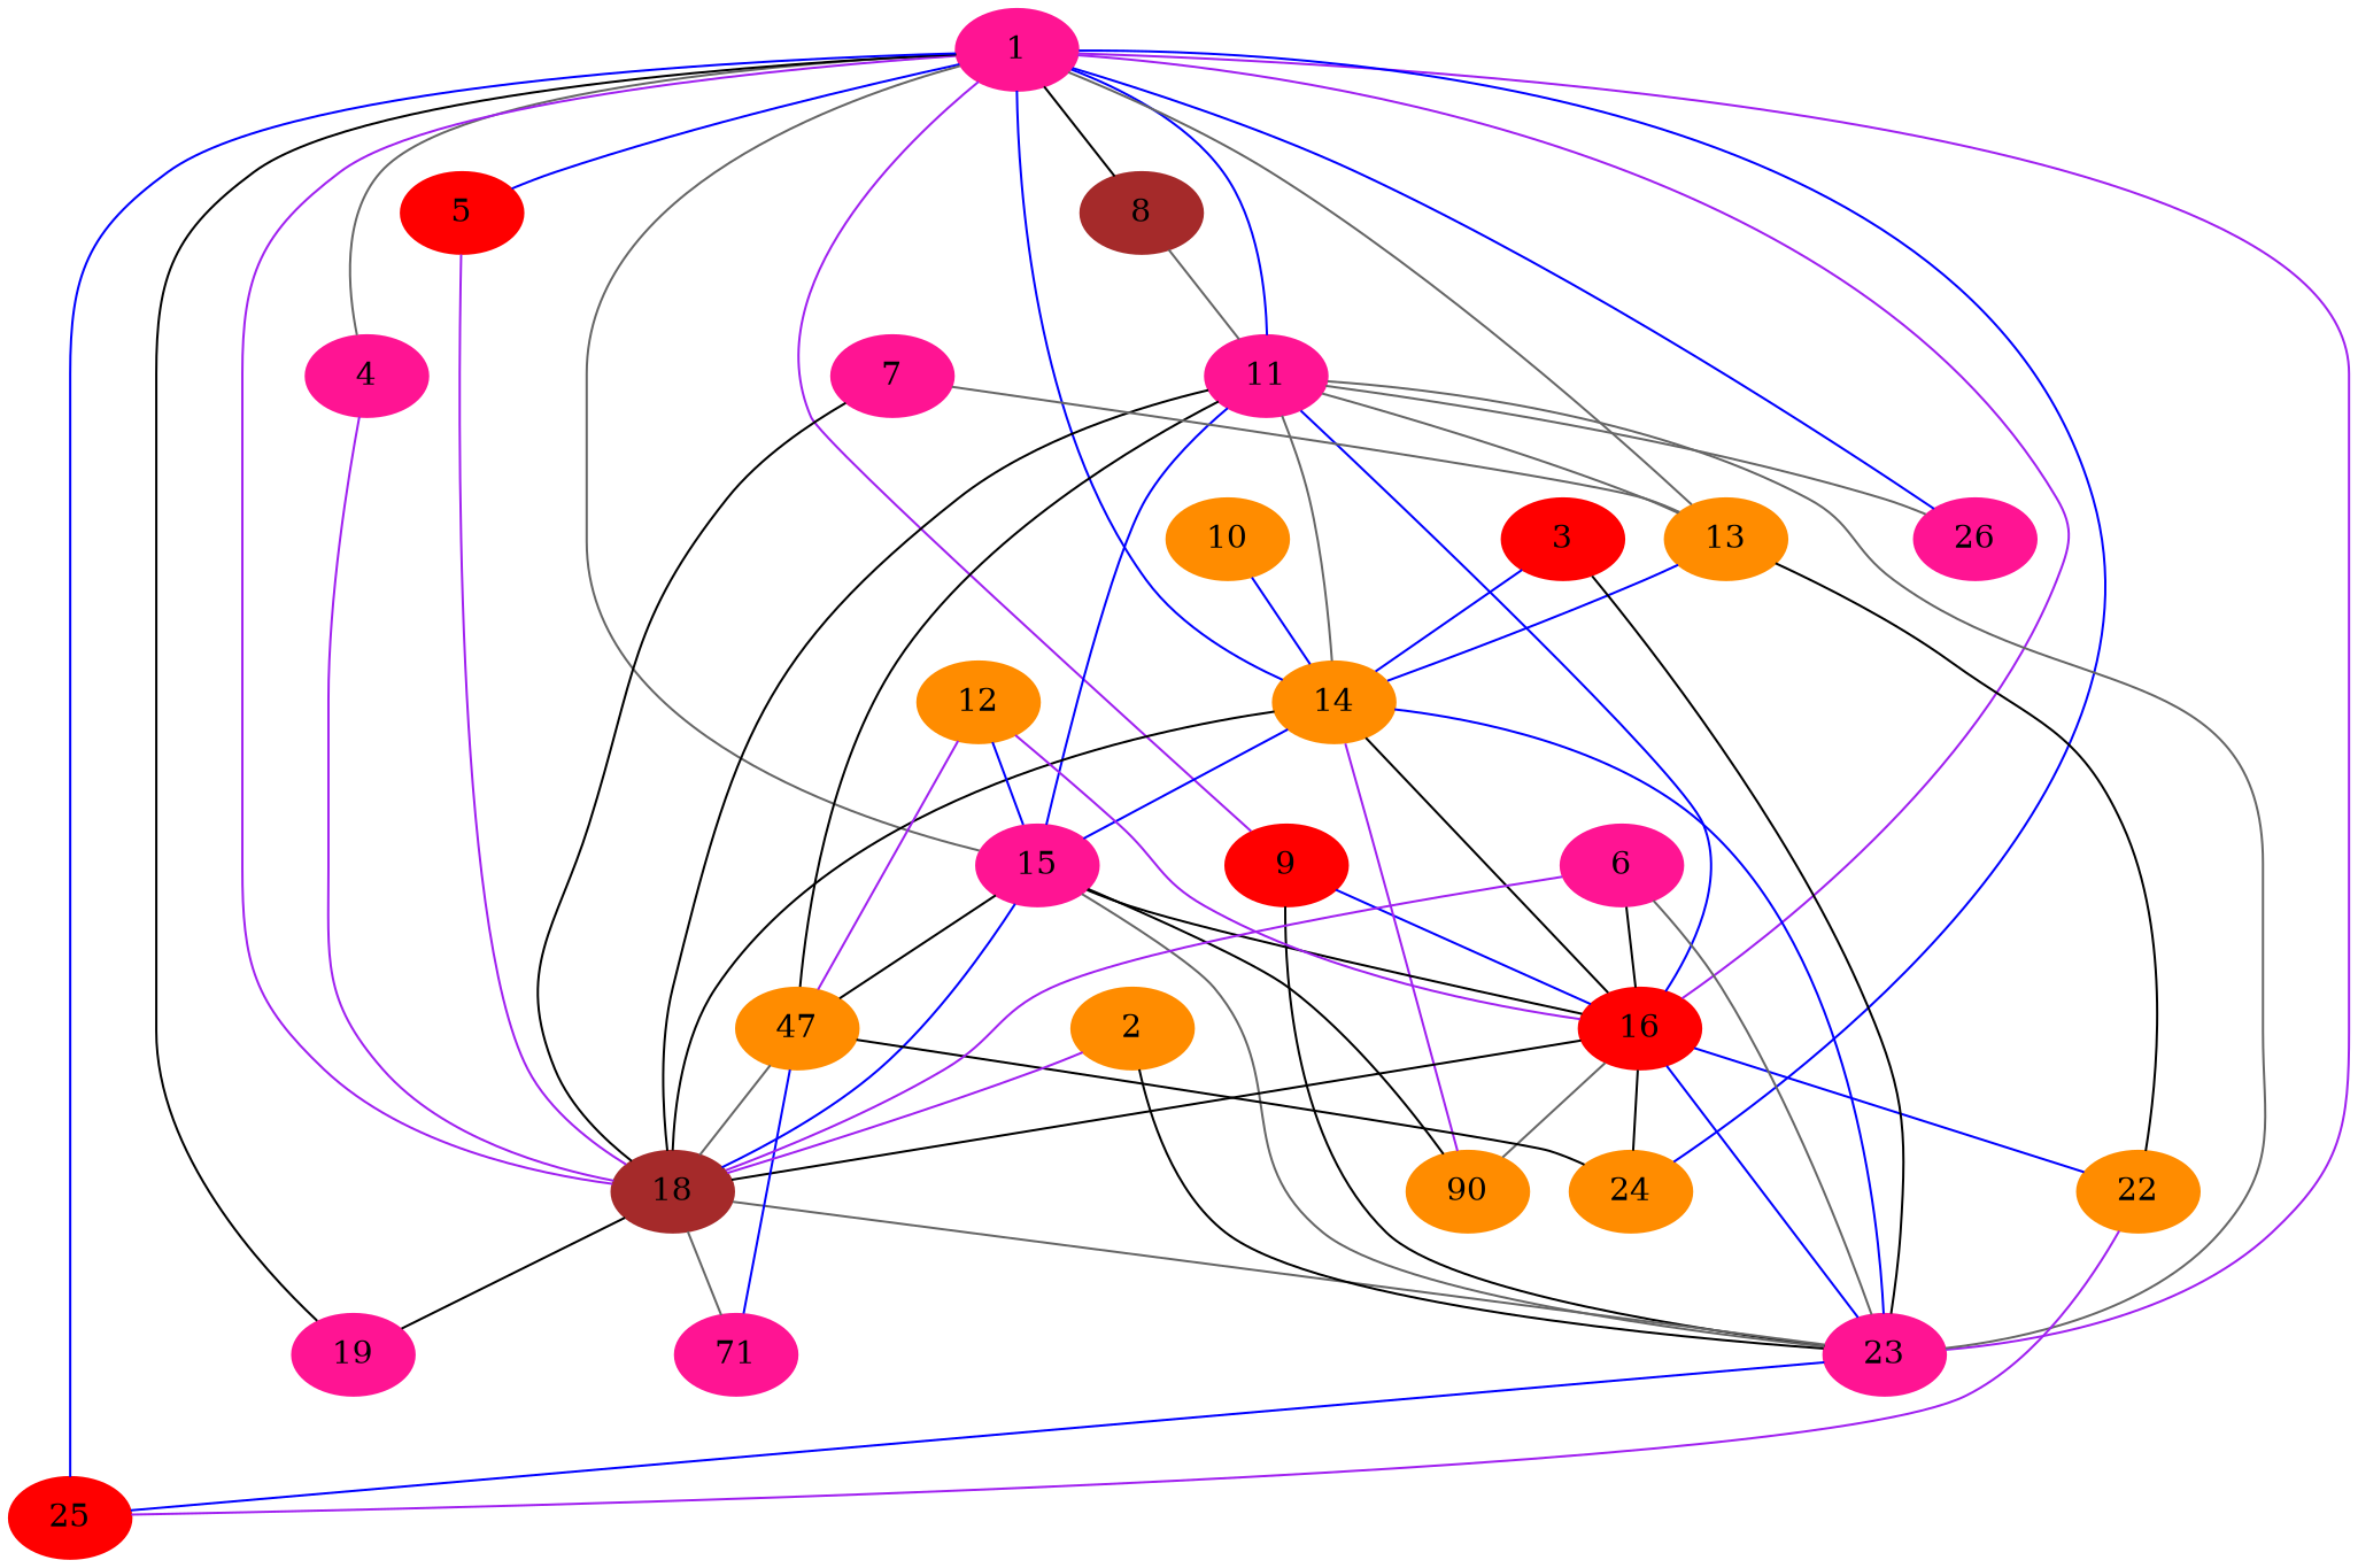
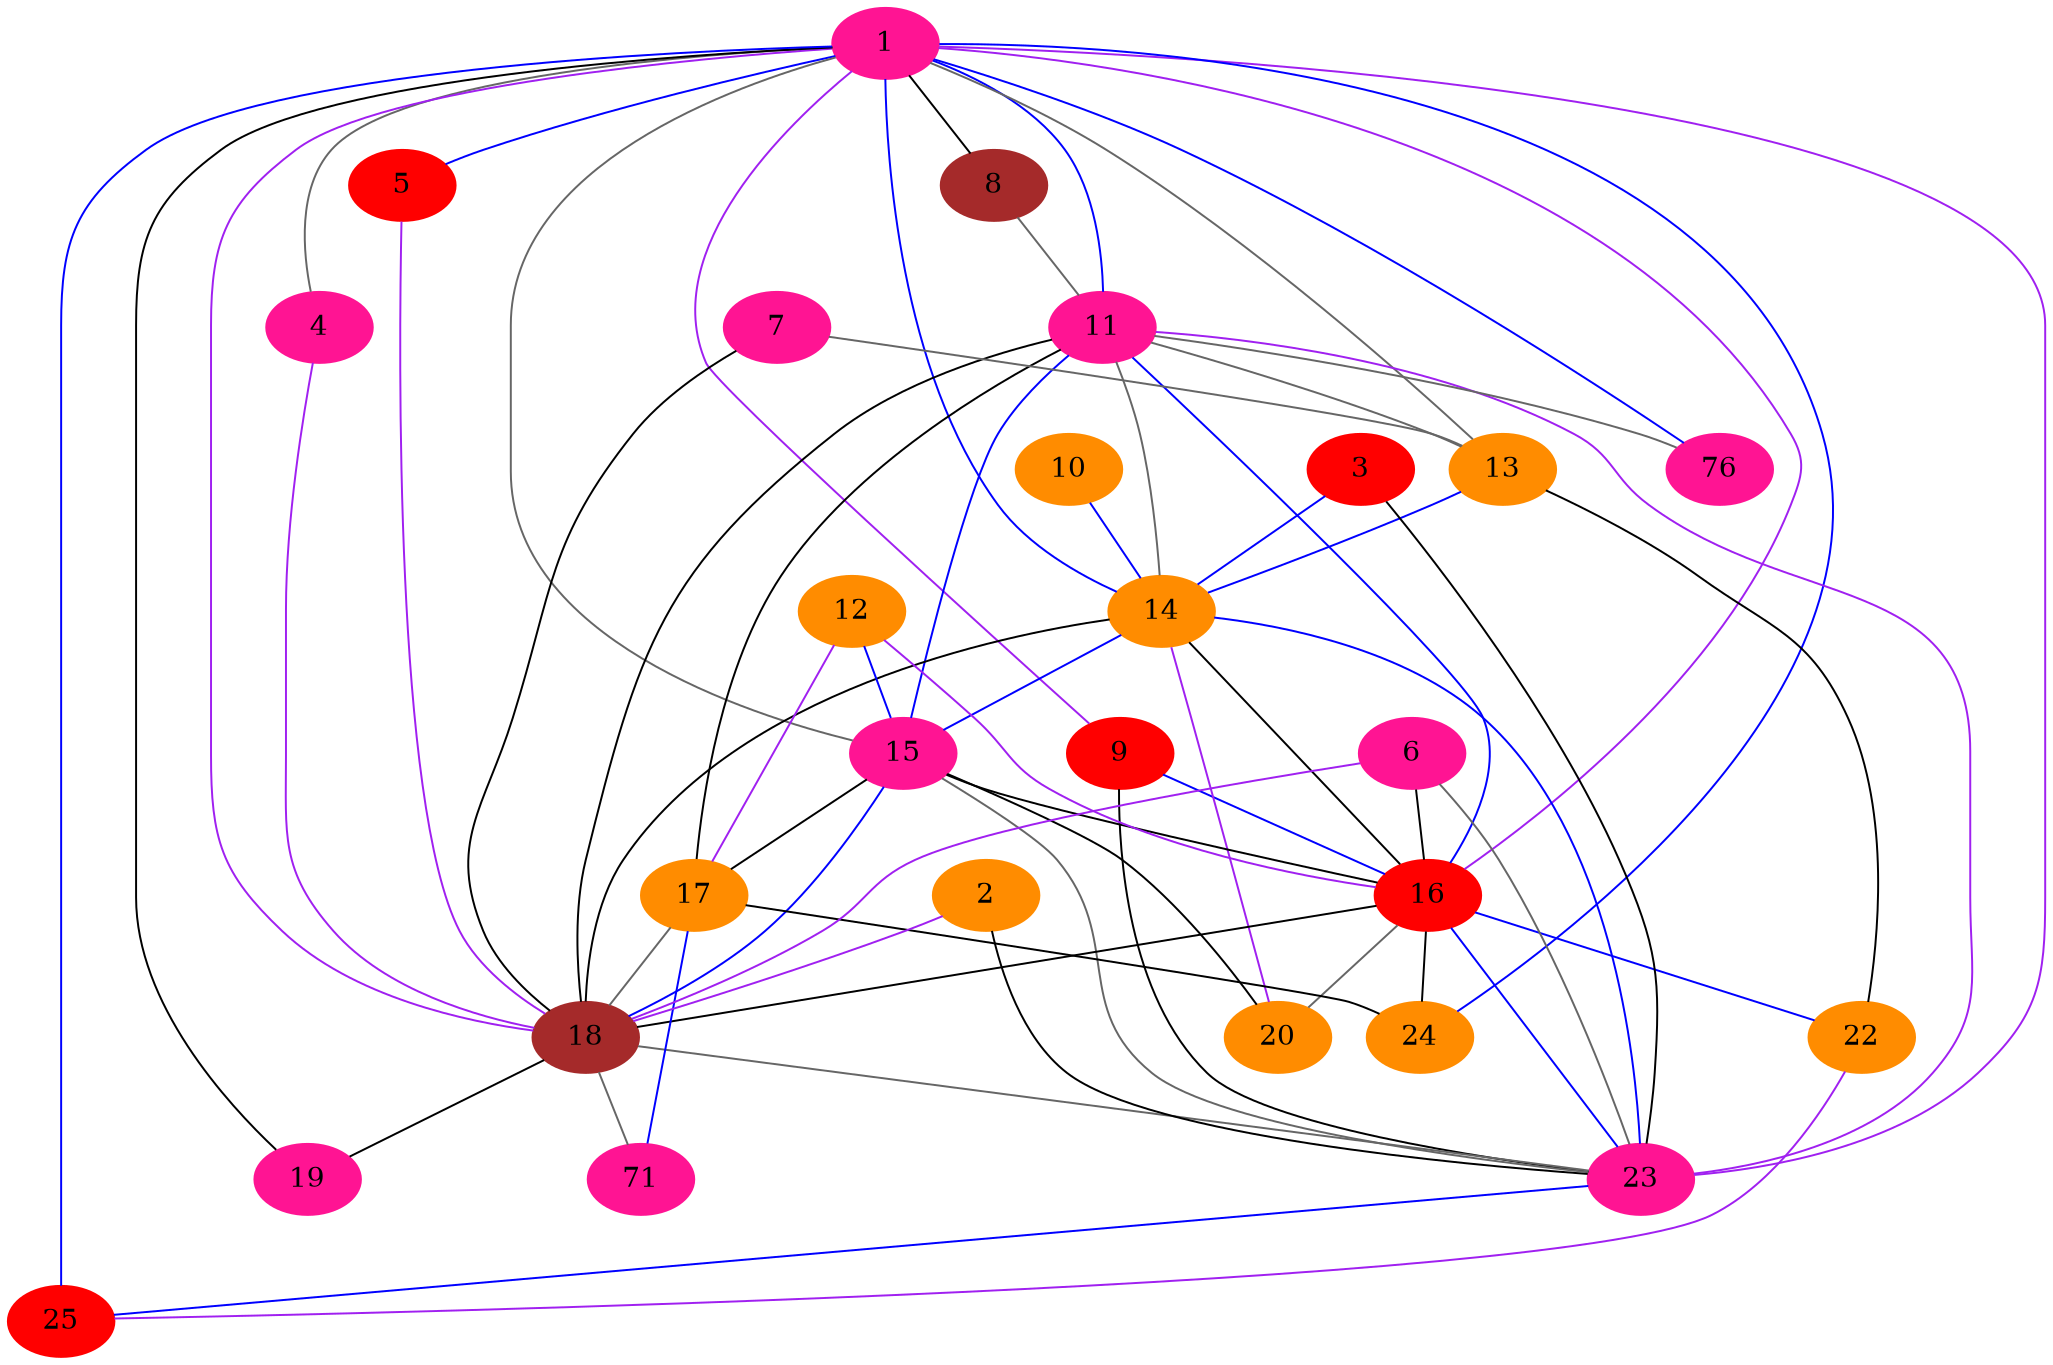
  graph {
    node [color=deeppink style=filled]
    edge [color=blue weight=1.0]
    1
    4
    5 [color=red]
    8 [color=brown]
    9 [color=red]
    11
    13 [color=darkorange]
    14 [color=darkorange]
    15
    16 [color=red]
    18 [color=brown]
    19
    23
    25 [color=red]
-   26
+   26 [label=76]
    24 [color=darkorange]
-   17 [color=darkorange label=47]
+   17 [color=darkorange]
    22 [color=darkorange]
-   20 [color=darkorange label=90]
+   20 [color=darkorange]
    n20 [label=71]
    2 [color=darkorange]
    3 [color=red]
    6
    7
    10 [color=darkorange]
    12 [color=darkorange]
    1 -- 4 [color=gray40]
    1 -- 5
    1 -- 8 [color=black]
    1 -- 9 [color=purple]
    1 -- 11 [weight=3.0]
    1 -- 13 [color=gray40]
    1 -- 14 [weight=3.0]
    1 -- 15 [color=gray40 weight=6.0]
    1 -- 16 [color=purple weight=4.0]
    1 -- 18 [color=purple weight=4.0]
    1 -- 19 [color=black]
    1 -- 23 [color=purple weight=4.0]
    1 -- 25 [weight=3.0]
    1 -- 26
    1 -- 24
    4 -- 18 [color=purple]
    5 -- 18 [color=purple]
    8 -- 11 [color=gray40]
    9 -- 16
    9 -- 23 [color=black]
    11 -- 13 [color=gray40 weight=2.0]
    11 -- 14 [color=gray40]
    11 -- 15 [weight=3.0]
    11 -- 16
    11 -- 18 [color=black]
-   11 -- 23 [color=gray40 weight=2.0]
+   11 -- 23 [color=purple weight=2.0]
    11 -- 26 [color=gray40]
    11 -- 17 [color=black]
    13 -- 14
    13 -- 22 [color=black]
    14 -- 15 [weight=2.0]
    14 -- 16 [color=black weight=2.0]
    14 -- 18 [color=black]
    14 -- 23
    14 -- 20 [color=purple]
    15 -- 16 [color=black weight=2.0]
    15 -- 18 [weight=3.0]
    15 -- 23 [color=gray40 weight=2.0]
    15 -- 17 [color=black]
    15 -- 20 [color=black]
    16 -- 18 [color=black]
    16 -- 23
    16 -- 24 [color=black]
    16 -- 22 [weight=2.0]
    16 -- 20 [color=gray40]
    18 -- 19 [color=black]
    18 -- 23 [color=gray40]
    18 -- n20 [color=gray40]
    23 -- 25
    17 -- 18 [color=gray40]
    17 -- 24 [color=black]
    17 -- n20
    22 -- 25 [color=purple]
    2 -- 18 [color=purple]
    2 -- 23 [color=black]
    3 -- 14
    3 -- 23 [color=black]
    6 -- 16 [color=black]
    6 -- 18 [color=purple]
    6 -- 23 [color=gray40]
    7 -- 13 [color=gray40]
    7 -- 18 [color=black]
    10 -- 14
    12 -- 15
    12 -- 16 [color=purple weight=2.0]
    12 -- 17 [color=purple]
  }
